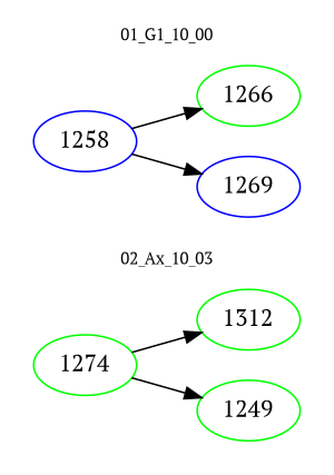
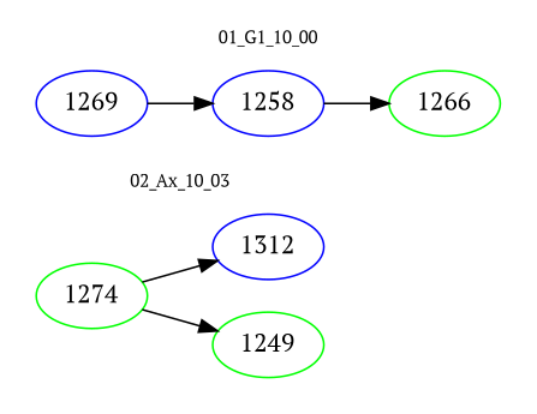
  digraph {
    fontname="PT Serif"
    rankdir=LR
    node [color=green fontname="PT Serif"]
    edge [color=black fontname="PT Serif"]
    n1 [label=1274]
    n2 [label=1249]
-   n3 [label=1312]
+   n3 [color=blue label=1312]
    n4 [color=blue label=1258]
    n5 [color=blue label=1269]
    n6 [label=1266]
    subgraph cluster_1 {
      color=white
      fontsize=10
      label="02_Ax_10_03"
      n1
      n2
      n3
    }
    subgraph cluster_2 {
      color=white
      fontsize=10
      label="01_G1_10_00"
      n4
      n5
      n6
    }
    n1 -> n2
    n1 -> n3
-   n4 -> n5
+   n5 -> n4
    n4 -> n6
  }
